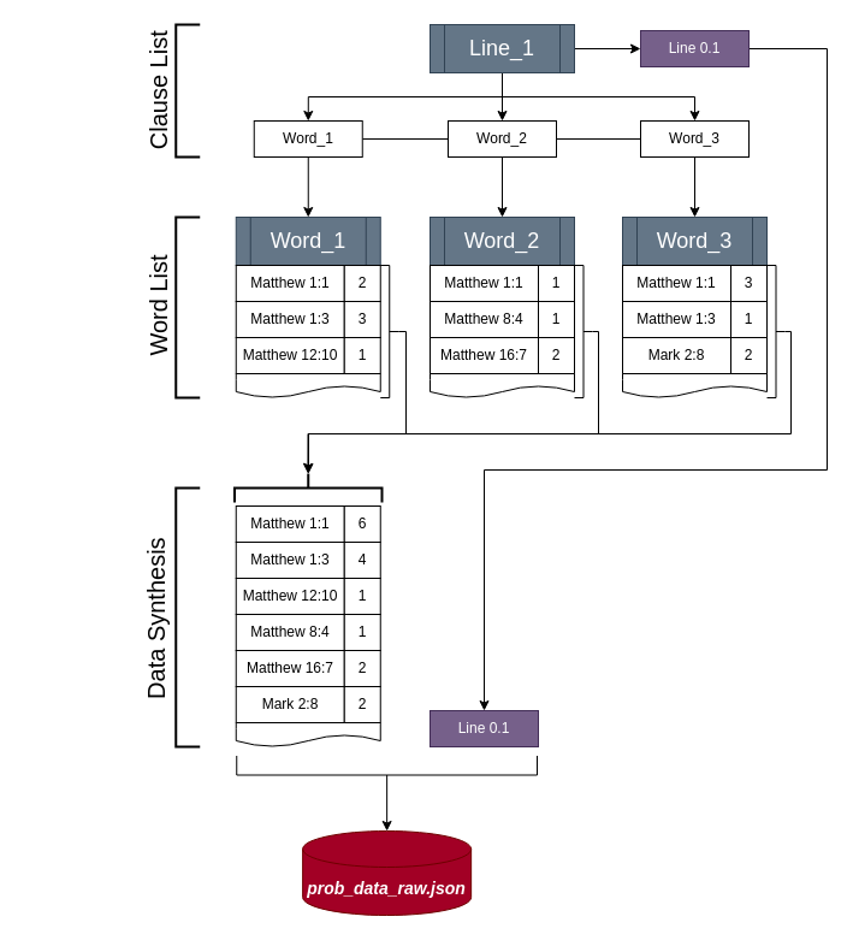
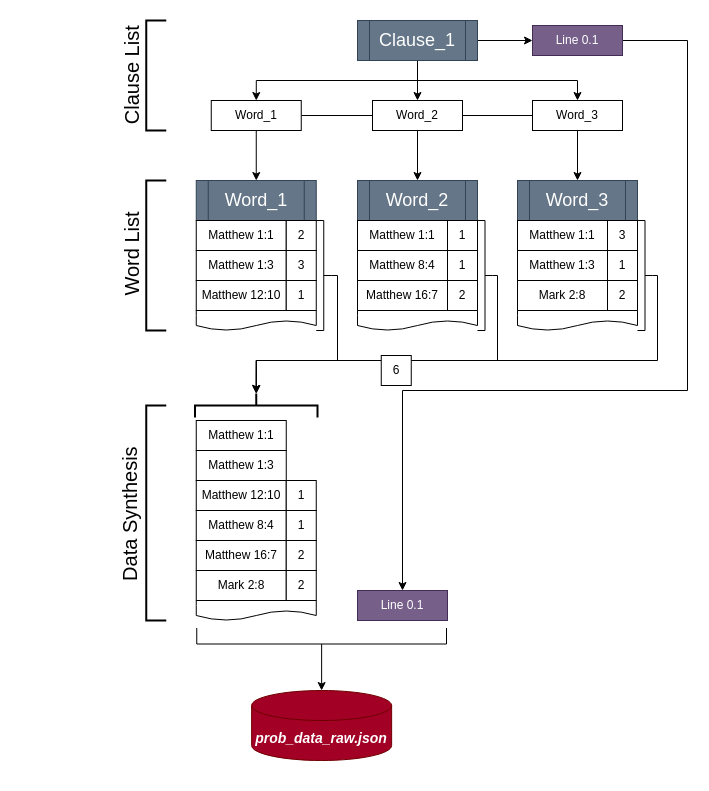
  <mxCell id="0" />
  <mxCell id="1" parent="0" />
  <mxCell id="2" value="Word_1" style="shape=process;whiteSpace=wrap;html=1;backgroundOutline=1;fontSize=18;fillColor=#647687;fontColor=#ffffff;strokeColor=#314354;" vertex="1" parent="1"><mxGeometry x="195.75" y="180" width="120" height="40" as="geometry" /></mxCell>
  <mxCell id="3" value="Matthew 1:1" style="rounded=0;whiteSpace=wrap;html=1;" vertex="1" parent="1"><mxGeometry x="195.75" y="220" width="90" height="30" as="geometry" /></mxCell>
  <mxCell id="4" value="2" style="rounded=0;whiteSpace=wrap;html=1;" vertex="1" parent="1"><mxGeometry x="285.75" y="220" width="30" height="30" as="geometry" /></mxCell>
  <mxCell id="5" value="Matthew 1:3" style="rounded=0;whiteSpace=wrap;html=1;" vertex="1" parent="1"><mxGeometry x="195.75" y="250" width="90" height="30" as="geometry" /></mxCell>
  <mxCell id="6" value="3" style="rounded=0;whiteSpace=wrap;html=1;" vertex="1" parent="1"><mxGeometry x="285.75" y="250" width="30" height="30" as="geometry" /></mxCell>
  <mxCell id="7" value="Matthew 12:10" style="rounded=0;whiteSpace=wrap;html=1;" vertex="1" parent="1"><mxGeometry x="195.75" y="280" width="90" height="30" as="geometry" /></mxCell>
  <mxCell id="8" value="1" style="rounded=0;whiteSpace=wrap;html=1;" vertex="1" parent="1"><mxGeometry x="285.75" y="280" width="30" height="30" as="geometry" /></mxCell>
  <mxCell id="9" value="" style="shape=document;whiteSpace=wrap;html=1;boundedLbl=1;size=0.5;" vertex="1" parent="1"><mxGeometry x="195.75" y="310" width="120" height="20" as="geometry" /></mxCell>
  <mxCell id="10" value="Word_2" style="shape=process;whiteSpace=wrap;html=1;backgroundOutline=1;fontSize=18;fillColor=#647687;fontColor=#ffffff;strokeColor=#314354;" vertex="1" parent="1"><mxGeometry x="357" y="180" width="120" height="40" as="geometry" /></mxCell>
  <mxCell id="11" value="Matthew 1:1" style="rounded=0;whiteSpace=wrap;html=1;" vertex="1" parent="1"><mxGeometry x="357" y="220" width="90" height="30" as="geometry" /></mxCell>
  <mxCell id="12" value="1" style="rounded=0;whiteSpace=wrap;html=1;" vertex="1" parent="1"><mxGeometry x="447" y="220" width="30" height="30" as="geometry" /></mxCell>
  <mxCell id="13" value="Matthew 8:4" style="rounded=0;whiteSpace=wrap;html=1;" vertex="1" parent="1"><mxGeometry x="357" y="250" width="90" height="30" as="geometry" /></mxCell>
  <mxCell id="14" value="1" style="rounded=0;whiteSpace=wrap;html=1;" vertex="1" parent="1"><mxGeometry x="447" y="250" width="30" height="30" as="geometry" /></mxCell>
  <mxCell id="15" value="Matthew 16:7" style="rounded=0;whiteSpace=wrap;html=1;" vertex="1" parent="1"><mxGeometry x="357" y="280" width="90" height="30" as="geometry" /></mxCell>
  <mxCell id="16" value="2" style="rounded=0;whiteSpace=wrap;html=1;" vertex="1" parent="1"><mxGeometry x="447" y="280" width="30" height="30" as="geometry" /></mxCell>
  <mxCell id="17" value="" style="shape=document;whiteSpace=wrap;html=1;boundedLbl=1;size=0.5;" vertex="1" parent="1"><mxGeometry x="357" y="310" width="120" height="20" as="geometry" /></mxCell>
  <mxCell id="18" value="Word_3" style="shape=process;whiteSpace=wrap;html=1;backgroundOutline=1;fontSize=18;fillColor=#647687;fontColor=#ffffff;strokeColor=#314354;" vertex="1" parent="1"><mxGeometry x="517" y="180" width="120" height="40" as="geometry" /></mxCell>
  <mxCell id="19" value="Matthew 1:1" style="rounded=0;whiteSpace=wrap;html=1;" vertex="1" parent="1"><mxGeometry x="517" y="220" width="90" height="30" as="geometry" /></mxCell>
  <mxCell id="20" value="3" style="rounded=0;whiteSpace=wrap;html=1;" vertex="1" parent="1"><mxGeometry x="607" y="220" width="30" height="30" as="geometry" /></mxCell>
  <mxCell id="21" value="Matthew 1:3" style="rounded=0;whiteSpace=wrap;html=1;" vertex="1" parent="1"><mxGeometry x="517" y="250" width="90" height="30" as="geometry" /></mxCell>
  <mxCell id="22" value="1" style="rounded=0;whiteSpace=wrap;html=1;" vertex="1" parent="1"><mxGeometry x="607" y="250" width="30" height="30" as="geometry" /></mxCell>
  <mxCell id="23" value="Mark 2:8" style="rounded=0;whiteSpace=wrap;html=1;" vertex="1" parent="1"><mxGeometry x="517" y="280" width="90" height="30" as="geometry" /></mxCell>
  <mxCell id="24" value="2" style="rounded=0;whiteSpace=wrap;html=1;" vertex="1" parent="1"><mxGeometry x="607" y="280" width="30" height="30" as="geometry" /></mxCell>
  <mxCell id="25" value="" style="shape=document;whiteSpace=wrap;html=1;boundedLbl=1;size=0.5;" vertex="1" parent="1"><mxGeometry x="517" y="310" width="120" height="20" as="geometry" /></mxCell>
  <mxCell id="26" style="edgeStyle=orthogonalEdgeStyle;rounded=0;orthogonalLoop=1;jettySize=auto;html=1;exitX=1;exitY=0.5;exitDx=0;exitDy=0;entryX=0.5;entryY=0;entryDx=0;entryDy=0;" edge="1" parent="1" source="27" target="65"><mxGeometry relative="1" as="geometry"><Array as="points"><mxPoint x="687" y="40" /><mxPoint x="687" y="390" /><mxPoint x="402" y="390" /></Array></mxGeometry></mxCell>
  <mxCell id="27" value="Line 0.1" style="rounded=0;whiteSpace=wrap;html=1;fillColor=#76608a;fontColor=#ffffff;strokeColor=#432D57;" vertex="1" parent="1"><mxGeometry x="532" y="25" width="90" height="30" as="geometry" /></mxCell>
  <mxCell id="28" style="edgeStyle=orthogonalEdgeStyle;rounded=0;orthogonalLoop=1;jettySize=auto;html=1;exitX=1;exitY=0.5;exitDx=0;exitDy=0;entryX=0;entryY=0.5;entryDx=0;entryDy=0;" edge="1" parent="1" source="32" target="27"><mxGeometry relative="1" as="geometry" /></mxCell>
  <mxCell id="29" style="edgeStyle=orthogonalEdgeStyle;rounded=0;orthogonalLoop=1;jettySize=auto;html=1;exitX=0.5;exitY=1;exitDx=0;exitDy=0;entryX=0.5;entryY=0;entryDx=0;entryDy=0;" edge="1" parent="1" source="32" target="35"><mxGeometry relative="1" as="geometry" /></mxCell>
  <mxCell id="30" style="edgeStyle=orthogonalEdgeStyle;rounded=0;orthogonalLoop=1;jettySize=auto;html=1;exitX=0.5;exitY=1;exitDx=0;exitDy=0;entryX=0.5;entryY=0;entryDx=0;entryDy=0;" edge="1" parent="1" source="32" target="38"><mxGeometry relative="1" as="geometry" /></mxCell>
  <mxCell id="31" style="edgeStyle=orthogonalEdgeStyle;rounded=0;orthogonalLoop=1;jettySize=auto;html=1;exitX=0.5;exitY=1;exitDx=0;exitDy=0;entryX=0.5;entryY=0;entryDx=0;entryDy=0;" edge="1" parent="1" source="32" target="40"><mxGeometry relative="1" as="geometry" /></mxCell>
- <mxCell id="32" value="Line_1" style="shape=process;whiteSpace=wrap;html=1;backgroundOutline=1;fontSize=18;fillColor=#647687;fontColor=#ffffff;strokeColor=#314354;" vertex="1" parent="1"><mxGeometry x="357" y="20" width="120" height="40" as="geometry" /></mxCell>
+ <mxCell id="32" value="Clause_1" style="shape=process;whiteSpace=wrap;html=1;backgroundOutline=1;fontSize=18;fillColor=#647687;fontColor=#ffffff;strokeColor=#314354;" vertex="1" parent="1"><mxGeometry x="357" y="20" width="120" height="40" as="geometry" /></mxCell>
  <mxCell id="33" style="edgeStyle=orthogonalEdgeStyle;rounded=0;orthogonalLoop=1;jettySize=auto;html=1;exitX=0.5;exitY=1;exitDx=0;exitDy=0;entryX=0.5;entryY=0;entryDx=0;entryDy=0;" edge="1" parent="1" source="35" target="2"><mxGeometry relative="1" as="geometry" /></mxCell>
  <mxCell id="34" style="edgeStyle=orthogonalEdgeStyle;rounded=0;orthogonalLoop=1;jettySize=auto;html=1;exitX=1;exitY=0.5;exitDx=0;exitDy=0;entryX=0;entryY=0.5;entryDx=0;entryDy=0;endArrow=none;endFill=0;" edge="1" parent="1" source="35" target="38"><mxGeometry relative="1" as="geometry" /></mxCell>
  <mxCell id="35" value="Word_1" style="rounded=0;whiteSpace=wrap;html=1;" vertex="1" parent="1"><mxGeometry x="210.75" y="100" width="90" height="30" as="geometry" /></mxCell>
  <mxCell id="36" style="edgeStyle=orthogonalEdgeStyle;rounded=0;orthogonalLoop=1;jettySize=auto;html=1;exitX=0.5;exitY=1;exitDx=0;exitDy=0;entryX=0.5;entryY=0;entryDx=0;entryDy=0;" edge="1" parent="1" source="38" target="10"><mxGeometry relative="1" as="geometry" /></mxCell>
  <mxCell id="37" style="edgeStyle=orthogonalEdgeStyle;rounded=0;orthogonalLoop=1;jettySize=auto;html=1;exitX=1;exitY=0.5;exitDx=0;exitDy=0;entryX=0;entryY=0.5;entryDx=0;entryDy=0;endArrow=none;endFill=0;" edge="1" parent="1" source="38" target="40"><mxGeometry relative="1" as="geometry" /></mxCell>
  <mxCell id="38" value="Word_2" style="rounded=0;whiteSpace=wrap;html=1;" vertex="1" parent="1"><mxGeometry x="372" y="100" width="90" height="30" as="geometry" /></mxCell>
  <mxCell id="39" style="edgeStyle=orthogonalEdgeStyle;rounded=0;orthogonalLoop=1;jettySize=auto;html=1;exitX=0.5;exitY=1;exitDx=0;exitDy=0;entryX=0.5;entryY=0;entryDx=0;entryDy=0;" edge="1" parent="1" source="40" target="18"><mxGeometry relative="1" as="geometry" /></mxCell>
  <mxCell id="40" value="Word_3" style="rounded=0;whiteSpace=wrap;html=1;" vertex="1" parent="1"><mxGeometry x="532" y="100" width="90" height="30" as="geometry" /></mxCell>
  <mxCell id="41" value="" style="strokeWidth=2;html=1;shape=mxgraph.flowchart.annotation_1;align=left;pointerEvents=1;" vertex="1" parent="1"><mxGeometry x="145.75" y="20" width="20" height="110" as="geometry" /></mxCell>
  <mxCell id="42" value="Clause List" style="text;html=1;strokeColor=none;fillColor=none;align=center;verticalAlign=middle;whiteSpace=wrap;rounded=0;rotation=-90;fontSize=20;" vertex="1" parent="1"><mxGeometry x="75.75" y="60" width="110" height="30" as="geometry" /></mxCell>
  <mxCell id="43" value="" style="strokeWidth=2;html=1;shape=mxgraph.flowchart.annotation_1;align=left;pointerEvents=1;" vertex="1" parent="1"><mxGeometry x="145.75" y="180" width="20" height="150" as="geometry" /></mxCell>
  <mxCell id="44" value="Word List" style="text;html=1;strokeColor=none;fillColor=none;align=center;verticalAlign=middle;whiteSpace=wrap;rounded=0;rotation=-90;fontSize=20;" vertex="1" parent="1"><mxGeometry x="57" y="238.75" width="147.5" height="30" as="geometry" /></mxCell>
  <mxCell id="45" style="edgeStyle=orthogonalEdgeStyle;rounded=0;orthogonalLoop=1;jettySize=auto;html=1;exitX=0;exitY=0.5;exitDx=0;exitDy=0;exitPerimeter=0;entryX=0;entryY=0.5;entryDx=0;entryDy=0;entryPerimeter=0;" edge="1" parent="1" source="46" target="64"><mxGeometry relative="1" as="geometry"><Array as="points"><mxPoint x="337" y="275" /><mxPoint x="337" y="360" /><mxPoint x="256" y="360" /></Array></mxGeometry></mxCell>
  <mxCell id="46" value="" style="strokeWidth=1;html=1;shape=mxgraph.flowchart.annotation_2;align=left;labelPosition=right;pointerEvents=1;rotation=-180;" vertex="1" parent="1"><mxGeometry x="315.75" y="220" width="15" height="110" as="geometry" /></mxCell>
  <mxCell id="47" style="edgeStyle=orthogonalEdgeStyle;rounded=0;orthogonalLoop=1;jettySize=auto;html=1;exitX=0;exitY=0.5;exitDx=0;exitDy=0;exitPerimeter=0;entryX=0;entryY=0.5;entryDx=0;entryDy=0;entryPerimeter=0;" edge="1" parent="1" source="48" target="64"><mxGeometry relative="1" as="geometry"><Array as="points"><mxPoint x="497" y="275" /><mxPoint x="497" y="360" /><mxPoint x="256" y="360" /></Array></mxGeometry></mxCell>
  <mxCell id="48" value="" style="strokeWidth=1;html=1;shape=mxgraph.flowchart.annotation_2;align=left;labelPosition=right;pointerEvents=1;rotation=-180;" vertex="1" parent="1"><mxGeometry x="477" y="220" width="15" height="110" as="geometry" /></mxCell>
  <mxCell id="49" style="edgeStyle=orthogonalEdgeStyle;rounded=0;orthogonalLoop=1;jettySize=auto;html=1;exitX=0;exitY=0.5;exitDx=0;exitDy=0;exitPerimeter=0;entryX=0;entryY=0.5;entryDx=0;entryDy=0;entryPerimeter=0;" edge="1" parent="1" source="50" target="64"><mxGeometry relative="1" as="geometry"><Array as="points"><mxPoint x="657" y="275" /><mxPoint x="657" y="360" /><mxPoint x="256" y="360" /></Array></mxGeometry></mxCell>
  <mxCell id="50" value="" style="strokeWidth=1;html=1;shape=mxgraph.flowchart.annotation_2;align=left;labelPosition=right;pointerEvents=1;rotation=-180;" vertex="1" parent="1"><mxGeometry x="637" y="220" width="15" height="110" as="geometry" /></mxCell>
  <mxCell id="51" value="Matthew 1:1" style="rounded=0;whiteSpace=wrap;html=1;" vertex="1" parent="1"><mxGeometry x="195.75" y="420" width="90" height="30" as="geometry" /></mxCell>
- <mxCell id="52" value="6" style="rounded=0;whiteSpace=wrap;html=1;" vertex="1" parent="1"><mxGeometry x="285.75" y="420" width="30" height="30" as="geometry" /></mxCell>
+ <mxCell id="52" value="6" style="rounded=0;whiteSpace=wrap;html=1;" vertex="1" parent="1"><mxGeometry x="380.75" y="355" width="30" height="30" as="geometry" /></mxCell>
  <mxCell id="53" value="Matthew 1:3" style="rounded=0;whiteSpace=wrap;html=1;" vertex="1" parent="1"><mxGeometry x="195.75" y="450" width="90" height="30" as="geometry" /></mxCell>
- <mxCell id="54" value="4" style="rounded=0;whiteSpace=wrap;html=1;" vertex="1" parent="1"><mxGeometry x="285.75" y="450" width="30" height="30" as="geometry" /></mxCell>
  <mxCell id="55" value="Matthew 12:10" style="rounded=0;whiteSpace=wrap;html=1;" vertex="1" parent="1"><mxGeometry x="195.75" y="480" width="90" height="30" as="geometry" /></mxCell>
  <mxCell id="56" value="1" style="rounded=0;whiteSpace=wrap;html=1;" vertex="1" parent="1"><mxGeometry x="285.75" y="480" width="30" height="30" as="geometry" /></mxCell>
  <mxCell id="57" value="Matthew 8:4" style="rounded=0;whiteSpace=wrap;html=1;" vertex="1" parent="1"><mxGeometry x="195.75" y="510" width="90" height="30" as="geometry" /></mxCell>
  <mxCell id="58" value="1" style="rounded=0;whiteSpace=wrap;html=1;" vertex="1" parent="1"><mxGeometry x="285.75" y="510" width="30" height="30" as="geometry" /></mxCell>
  <mxCell id="59" value="Matthew 16:7" style="rounded=0;whiteSpace=wrap;html=1;" vertex="1" parent="1"><mxGeometry x="195.75" y="540" width="90" height="30" as="geometry" /></mxCell>
  <mxCell id="60" value="2" style="rounded=0;whiteSpace=wrap;html=1;" vertex="1" parent="1"><mxGeometry x="285.75" y="540" width="30" height="30" as="geometry" /></mxCell>
  <mxCell id="61" value="Mark 2:8" style="rounded=0;whiteSpace=wrap;html=1;" vertex="1" parent="1"><mxGeometry x="195.75" y="570" width="90" height="30" as="geometry" /></mxCell>
  <mxCell id="62" value="2" style="rounded=0;whiteSpace=wrap;html=1;" vertex="1" parent="1"><mxGeometry x="285.75" y="570" width="30" height="30" as="geometry" /></mxCell>
  <mxCell id="63" value="" style="shape=document;whiteSpace=wrap;html=1;boundedLbl=1;size=0.5;" vertex="1" parent="1"><mxGeometry x="195.75" y="600" width="120" height="20" as="geometry" /></mxCell>
  <mxCell id="64" value="" style="strokeWidth=2;html=1;shape=mxgraph.flowchart.annotation_2;align=left;labelPosition=right;pointerEvents=1;rotation=90;" vertex="1" parent="1"><mxGeometry x="243.75" y="343.75" width="24" height="122.5" as="geometry" /></mxCell>
  <mxCell id="65" value="Line 0.1" style="rounded=0;whiteSpace=wrap;html=1;fillColor=#76608a;fontColor=#ffffff;strokeColor=#432D57;" vertex="1" parent="1"><mxGeometry x="357" y="590" width="90" height="30" as="geometry" /></mxCell>
  <mxCell id="66" value="" style="strokeWidth=2;html=1;shape=mxgraph.flowchart.annotation_1;align=left;pointerEvents=1;" vertex="1" parent="1"><mxGeometry x="145.75" y="405" width="20" height="215" as="geometry" /></mxCell>
  <mxCell id="67" value="Data Synthesis" style="text;html=1;strokeColor=none;fillColor=none;align=center;verticalAlign=middle;whiteSpace=wrap;rounded=0;rotation=-90;fontSize=20;" vertex="1" parent="1"><mxGeometry x="20.13" y="500.63" width="217.5" height="26.25" as="geometry" /></mxCell>
  <mxCell id="68" style="edgeStyle=orthogonalEdgeStyle;rounded=0;orthogonalLoop=1;jettySize=auto;html=1;exitX=0;exitY=0.5;exitDx=0;exitDy=0;exitPerimeter=0;entryX=0.5;entryY=0;entryDx=0;entryDy=0;entryPerimeter=0;" edge="1" parent="1" source="69" target="70"><mxGeometry relative="1" as="geometry" /></mxCell>
  <mxCell id="69" value="" style="strokeWidth=1;html=1;shape=mxgraph.flowchart.annotation_2;align=left;labelPosition=right;pointerEvents=1;rotation=-90;" vertex="1" parent="1"><mxGeometry x="305.13" y="518.63" width="32" height="249.75" as="geometry" /></mxCell>
  <mxCell id="70" value="&lt;i&gt;&lt;font style=&quot;font-size: 14px;&quot;&gt;&lt;b&gt;prob_data_raw.json&lt;/b&gt;&lt;/font&gt;&lt;/i&gt;" style="shape=cylinder3;whiteSpace=wrap;html=1;boundedLbl=1;backgroundOutline=1;size=15;fillColor=#a20025;fontColor=#ffffff;strokeColor=#6F0000;" vertex="1" parent="1"><mxGeometry x="251.13" y="690" width="140" height="70" as="geometry" /></mxCell>
